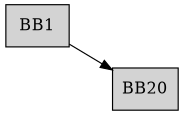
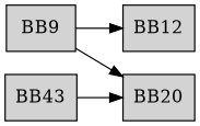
  digraph {
    rankdir=LR
    node [shape=box style=filled]
-   n1 [label=BB1]
+   n1 [label=BB9]
+   n2 [label=BB12]
    n3 [label=BB20]
+   n4 [label=BB43]
+   n1 -> n2
    n1 -> n3
+   n4 -> n3
  }
